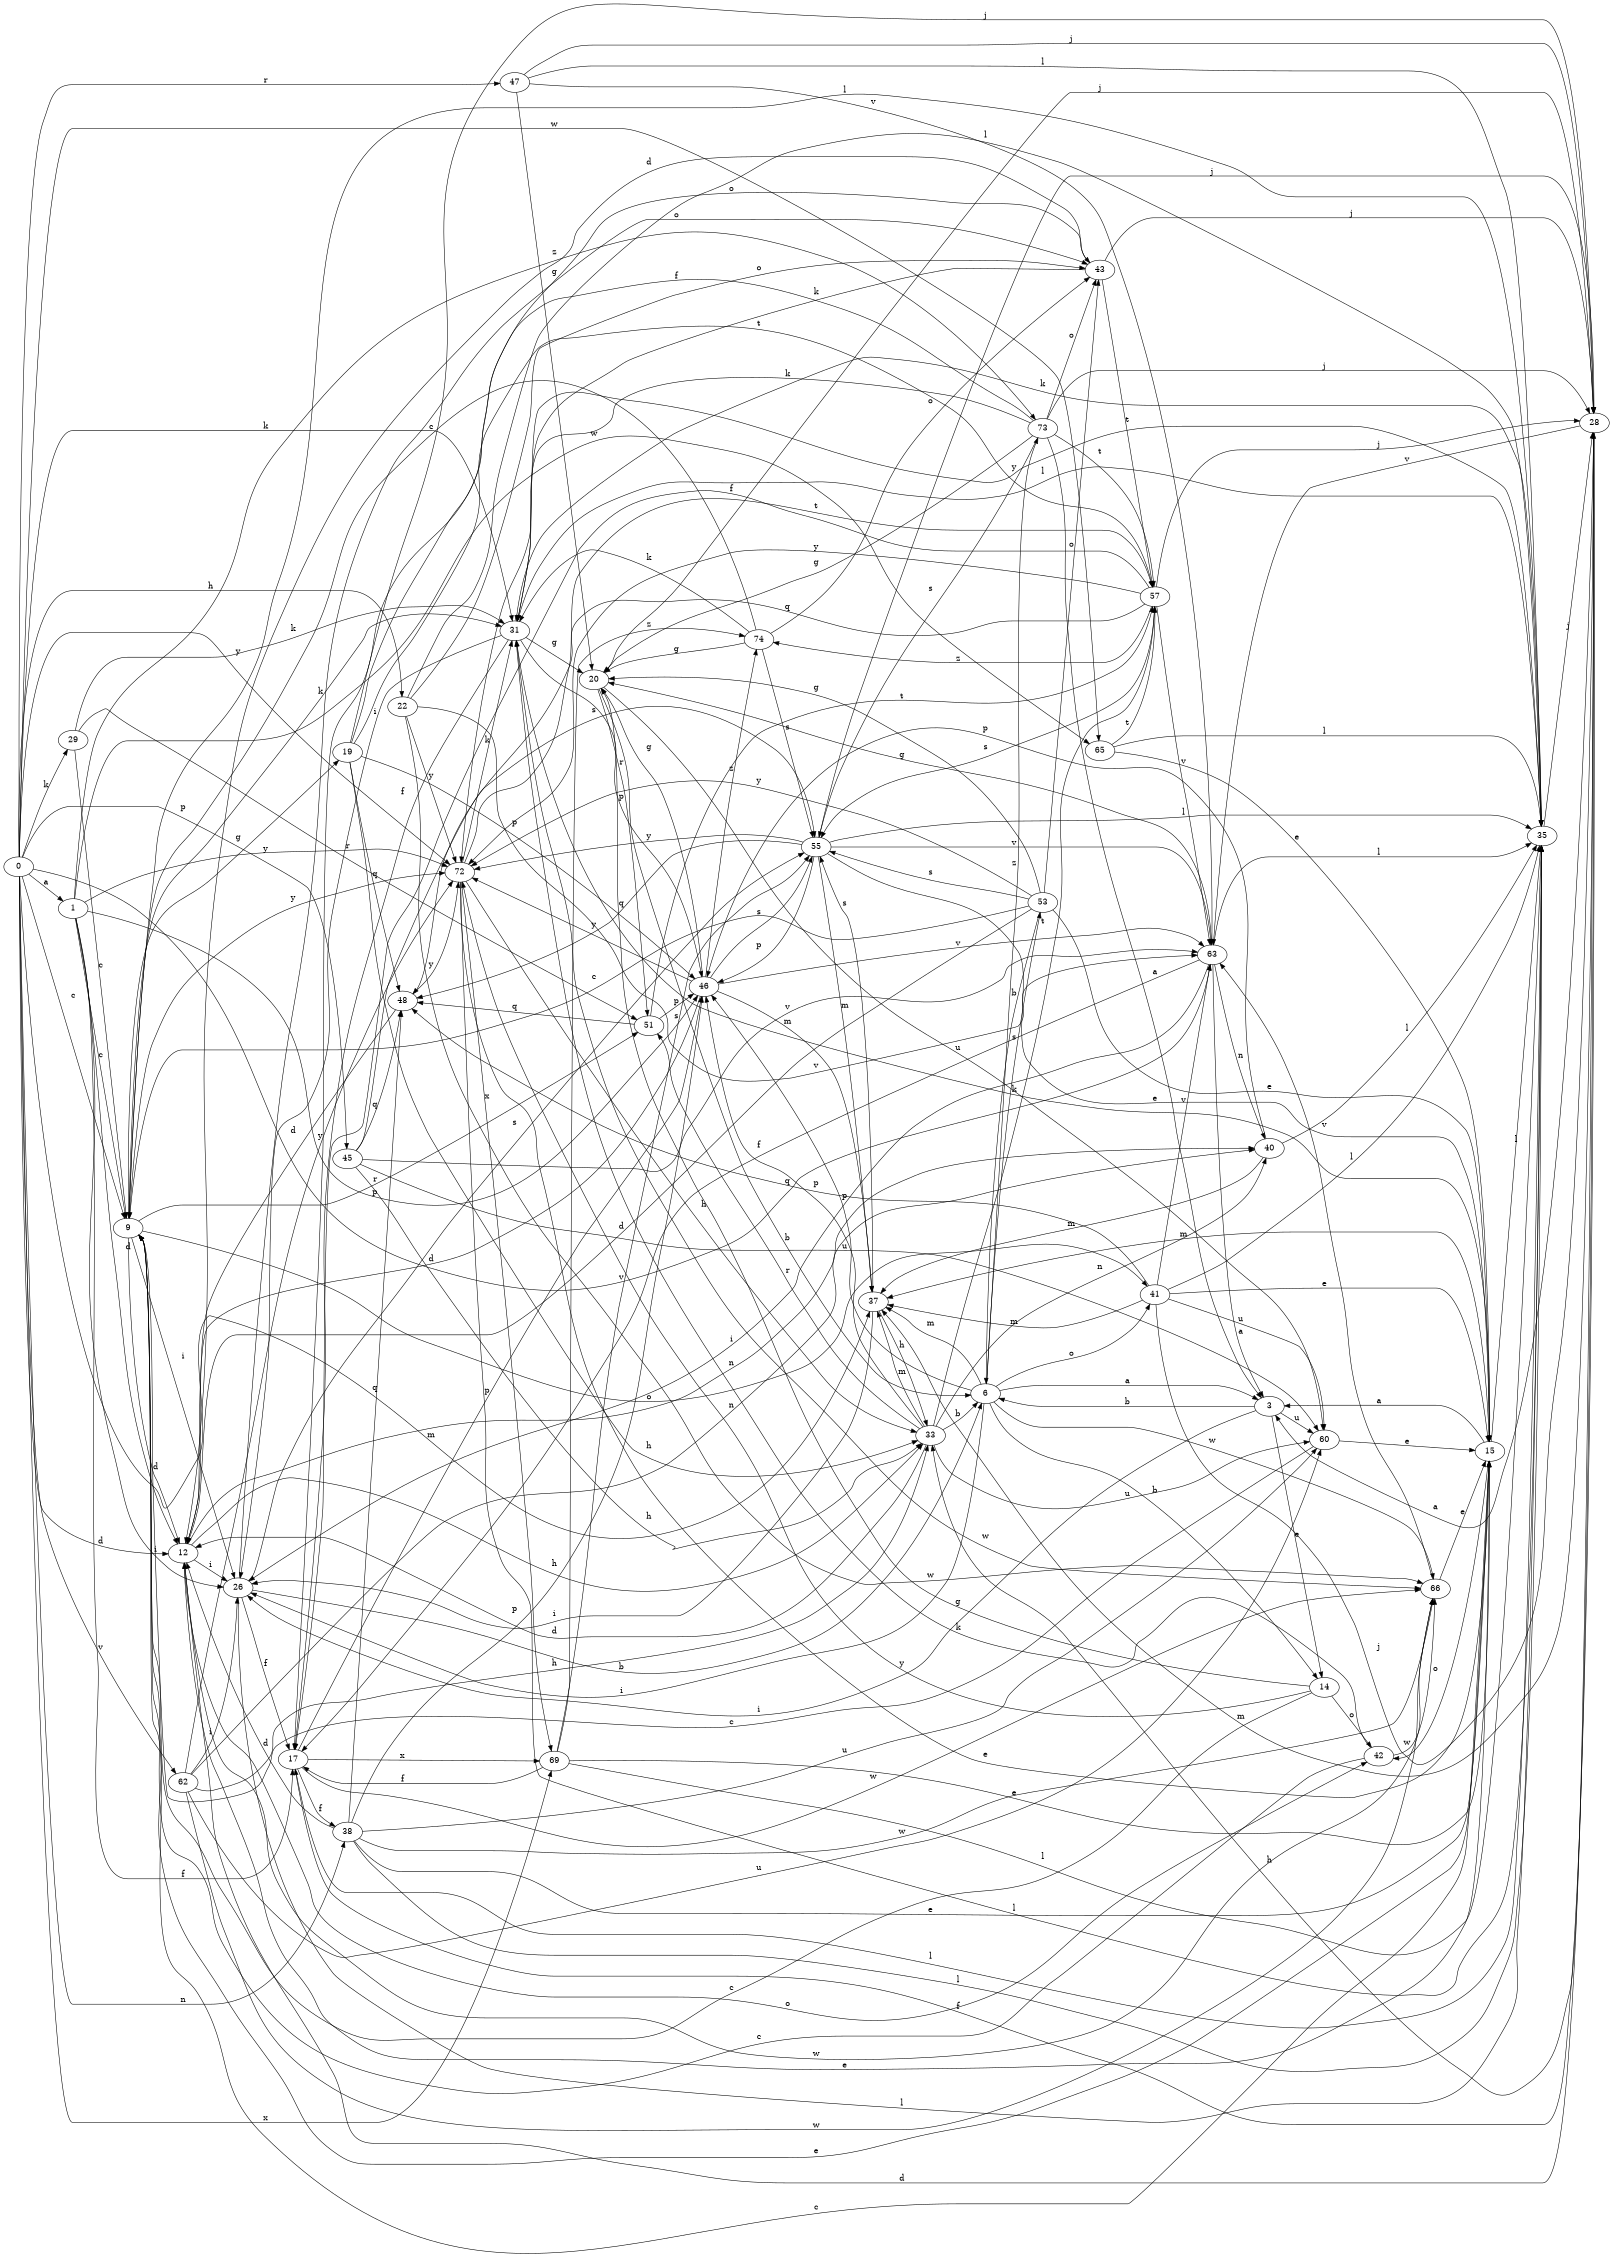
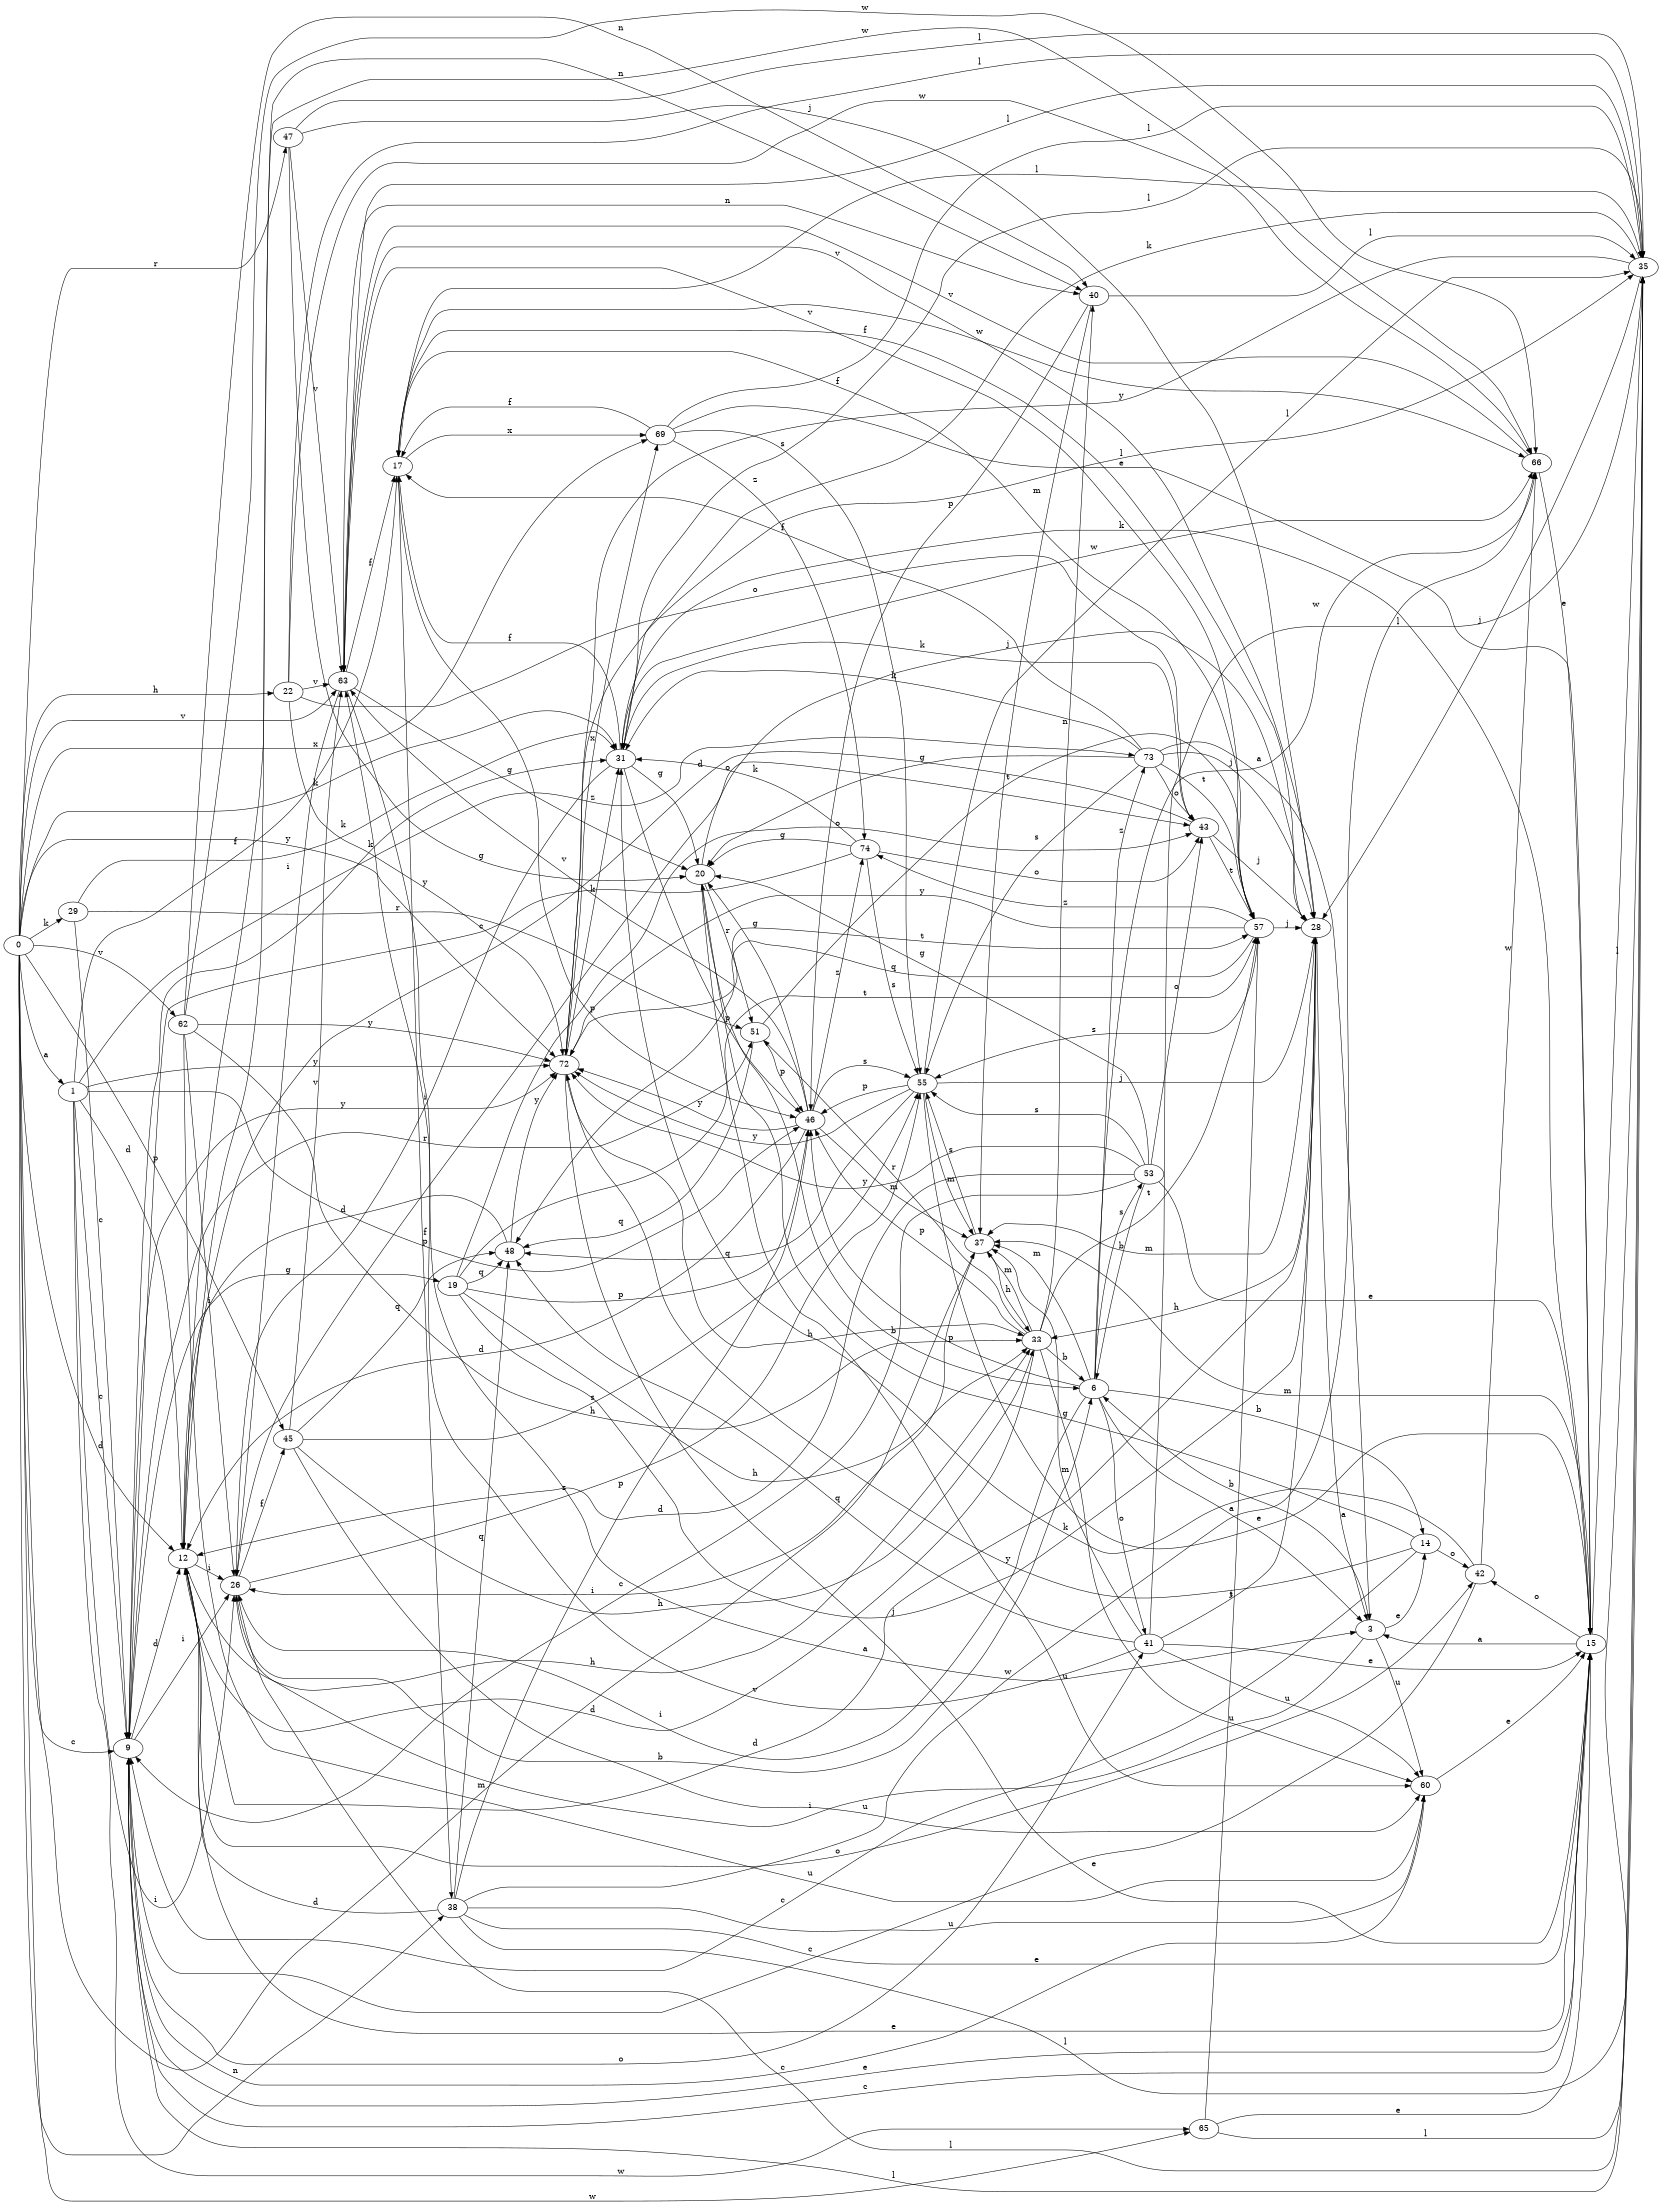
  strict digraph {
    rankdir=LR
    0
    1
    9
    12
    22
    29
    31
    37
    38
    45
    n11 [label=47]
    62
    63
    65
    69
    72
    17
    26
    46
    73
    41
    15
    19
    35
    51
    66
    n27 [label=33]
    40
    42
    43
    20
    55
    60
    48
    28
    3
    57
    74
    6
    14
    53
    0 -> 1 [label=a]
    0 -> 9 [label=c]
    0 -> 12 [label=d]
    0 -> 22 [label=h]
    0 -> 29 [label=k]
    0 -> 31 [label=k]
    0 -> 37 [label=m]
    0 -> 38 [label=n]
    0 -> 45 [label=p]
    0 -> n11 [label=r]
    0 -> 62 [label=v]
    0 -> 63 [label=v]
    0 -> 65 [label=w]
    0 -> 69 [label=x]
    0 -> 72 [label=y]
    1 -> 9 [label=c]
    1 -> 12 [label=d]
    1 -> 65 [label=w]
    1 -> 72 [label=y]
    1 -> 17 [label=f]
    1 -> 26 [label=i]
    1 -> 46 [label=p]
    1 -> 73 [label=z]
    9 -> 12 [label=d]
    9 -> 31 [label=k]
    9 -> 72 [label=y]
    9 -> 26 [label=i]
    9 -> 41 [label=o]
    9 -> 15 [label=e]
    9 -> 19 [label=g]
    9 -> 35 [label=l]
    9 -> 51 [label=r]
    12 -> 26 [label=i]
-   15 -> 12 [label=e]
+   12 -> 15 [label=e]
    12 -> 66 [label=w]
    12 -> n27 [label=h]
    12 -> 40 [label=n]
    12 -> 42 [label=o]
    22 -> 63 [label=v]
    22 -> 72 [label=y]
    22 -> 35 [label=l]
    22 -> 66 [label=w]
    22 -> 43 [label=o]
    29 -> 9 [label=c]
    29 -> 31 [label=k]
    29 -> 51 [label=r]
    31 -> 17 [label=f]
    31 -> 26 [label=i]
    31 -> 46 [label=p]
    31 -> 35 [label=l]
    31 -> 66 [label=w]
    31 -> 20 [label=g]
    37 -> 26 [label=i]
    37 -> n27 [label=h]
    37 -> 55 [label=s]
    38 -> 12 [label=d]
    38 -> 46 [label=p]
    38 -> 15 [label=e]
    38 -> 35 [label=l]
    38 -> 66 [label=w]
    38 -> 60 [label=u]
    38 -> 48 [label=q]
    45 -> 63 [label=v]
    45 -> n27 [label=h]
    45 -> 55 [label=s]
    45 -> 60 [label=u]
    45 -> 48 [label=q]
    n11 -> 63 [label=v]
    n11 -> 35 [label=l]
    n11 -> 20 [label=g]
    n11 -> 28 [label=j]
    62 -> 72 [label=y]
    62 -> 26 [label=i]
    62 -> 66 [label=w]
    62 -> n27 [label=h]
    62 -> 40 [label=n]
    62 -> 60 [label=u]
    63 -> 17 [label=f]
    63 -> 26 [label=i]
    63 -> 35 [label=l]
    63 -> 40 [label=n]
    63 -> 20 [label=g]
    63 -> 3 [label=a]
    65 -> 15 [label=e]
    65 -> 35 [label=l]
    65 -> 57 [label=t]
    69 -> 17 [label=f]
    69 -> 15 [label=e]
    69 -> 35 [label=l]
    69 -> 55 [label=s]
    69 -> 74 [label=z]
    72 -> 31 [label=k]
    72 -> 69 [label=x]
    72 -> 15 [label=e]
    72 -> 35 [label=l]
    72 -> n27 [label=h]
    72 -> 57 [label=t]
    17 -> 38 [label=f]
    17 -> 69 [label=x]
    17 -> 46 [label=p]
    17 -> 35 [label=l]
    17 -> 66 [label=w]
-   26 -> 17 [label=f]
+   26 -> 45 [label=f]
    26 -> 35 [label=l]
    26 -> 43 [label=o]
    26 -> 55 [label=s]
    26 -> 6 [label=b]
    46 -> 12 [label=d]
    46 -> 37 [label=m]
    46 -> 63 [label=v]
    46 -> 72 [label=y]
    46 -> 20 [label=g]
    46 -> 55 [label=s]
    46 -> 74 [label=z]
    73 -> 31 [label=k]
    73 -> 17 [label=f]
    73 -> 43 [label=o]
    73 -> 20 [label=g]
    73 -> 55 [label=s]
    73 -> 28 [label=j]
    73 -> 3 [label=a]
    73 -> 57 [label=t]
    41 -> 37 [label=m]
    41 -> 63 [label=v]
    41 -> 15 [label=e]
    41 -> 35 [label=l]
    41 -> 60 [label=u]
    41 -> 48 [label=q]
    41 -> 28 [label=j]
    15 -> 9 [label=c]
    15 -> 31 [label=k]
    15 -> 37 [label=m]
    15 -> 35 [label=l]
    15 -> 42 [label=o]
    15 -> 3 [label=a]
    19 -> 46 [label=p]
    19 -> n27 [label=h]
    19 -> 43 [label=o]
    19 -> 48 [label=q]
    19 -> 28 [label=j]
    19 -> 57 [label=t]
    35 -> 31 [label=k]
    35 -> 72 [label=y]
    35 -> 28 [label=j]
    51 -> 46 [label=p]
    51 -> 48 [label=q]
    51 -> 57 [label=t]
    66 -> 63 [label=v]
    66 -> 15 [label=e]
    n27 -> 12 [label=d]
    n27 -> 37 [label=m]
    n27 -> 46 [label=p]
    n27 -> 51 [label=r]
    n27 -> 40 [label=n]
    n27 -> 60 [label=u]
    n27 -> 57 [label=t]
    n27 -> 6 [label=b]
    40 -> 37 [label=m]
    40 -> 46 [label=p]
    40 -> 35 [label=l]
    42 -> 9 [label=c]
    42 -> 31 [label=k]
    42 -> 66 [label=w]
    43 -> 12 [label=d]
    43 -> 31 [label=k]
    43 -> 28 [label=j]
    43 -> 57 [label=t]
    20 -> 51 [label=r]
    20 -> 60 [label=u]
    20 -> 28 [label=j]
    20 -> 6 [label=b]
    55 -> 37 [label=m]
-   55 -> 63 [label=v]
    55 -> 72 [label=y]
    55 -> 46 [label=p]
    55 -> 15 [label=e]
    55 -> 35 [label=l]
    55 -> 48 [label=q]
    55 -> 28 [label=j]
    60 -> 9 [label=c]
    60 -> 15 [label=e]
    48 -> 12 [label=d]
    48 -> 72 [label=y]
    28 -> 12 [label=d]
    28 -> 37 [label=m]
    28 -> 63 [label=v]
    28 -> 17 [label=f]
    28 -> n27 [label=h]
    28 -> 3 [label=a]
    3 -> 26 [label=i]
    3 -> 60 [label=u]
    3 -> 6 [label=b]
    3 -> 14 [label=e]
    57 -> 63 [label=v]
    57 -> 72 [label=y]
    57 -> 17 [label=f]
    57 -> 55 [label=s]
    57 -> 48 [label=q]
    57 -> 28 [label=j]
    57 -> 74 [label=z]
    74 -> 9 [label=c]
    74 -> 31 [label=k]
    74 -> 43 [label=o]
    74 -> 20 [label=g]
    74 -> 55 [label=s]
    6 -> 37 [label=m]
    6 -> 26 [label=i]
    6 -> 46 [label=p]
    6 -> 73 [label=z]
    6 -> 41 [label=o]
    6 -> 66 [label=w]
    6 -> 3 [label=a]
    6 -> 14 [label=b]
    6 -> 53 [label=s]
    14 -> 9 [label=c]
    14 -> 72 [label=y]
    14 -> 42 [label=o]
    14 -> 20 [label=g]
    53 -> 9 [label=c]
    53 -> 12 [label=d]
    53 -> 72 [label=y]
    53 -> 15 [label=e]
    53 -> 43 [label=o]
    53 -> 20 [label=g]
    53 -> 55 [label=s]
    53 -> 6 [label=b]
  }
